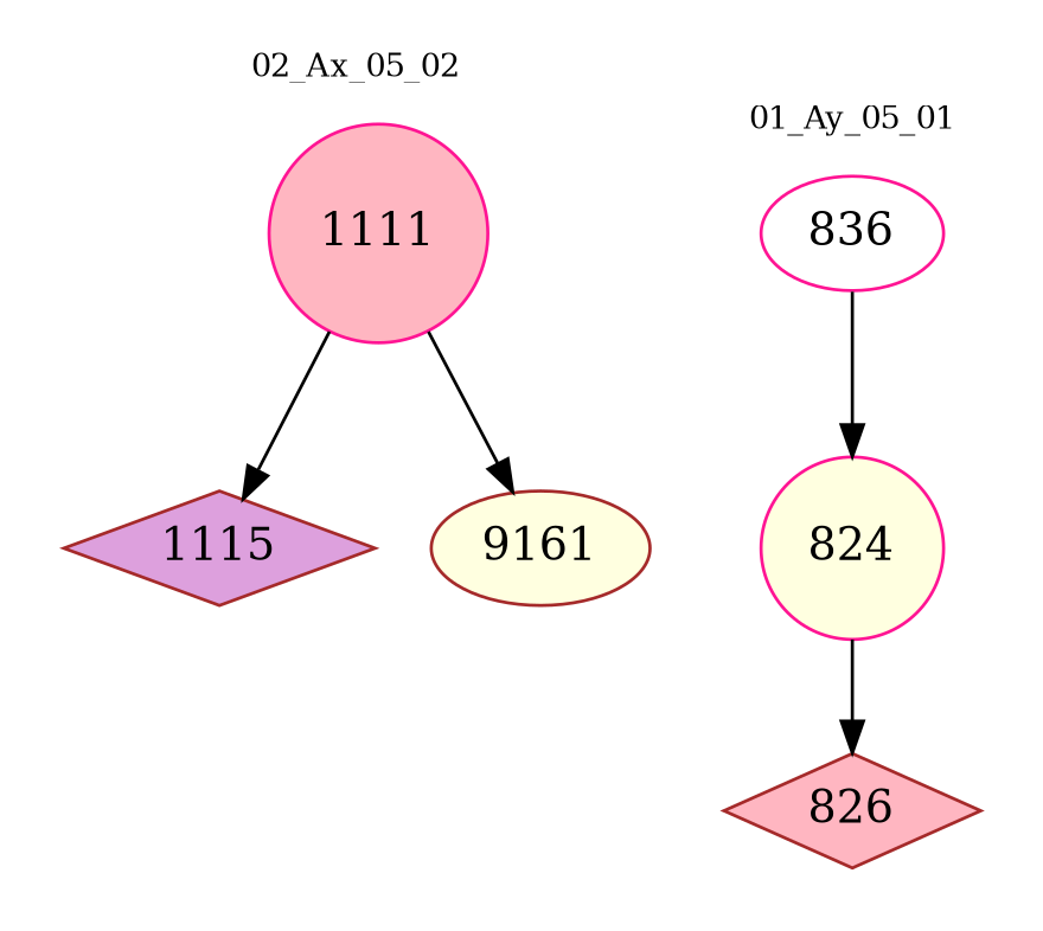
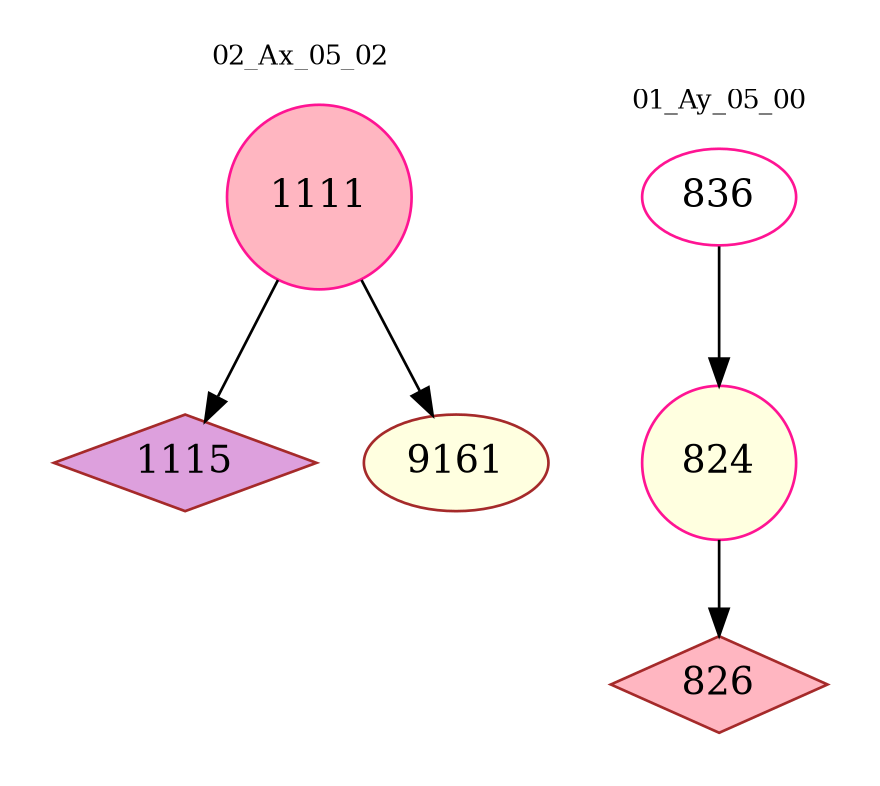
  digraph {
    node [color=brown fillcolor=lightpink shape=diamond style=filled]
    edge [color=black]
    n1 [fillcolor=plum label=1115]
    n2 [color=deeppink label=1111 shape=circle]
    n3 [fillcolor=lightyellow label=9161 shape=ellipse]
    n4 [color=deeppink fillcolor=white label=836 shape=ellipse]
    n5 [color=deeppink fillcolor=lightyellow label=824 shape=circle]
    n6 [label=826]
    subgraph cluster_1 {
      color=white
      fontsize=10
      label="02_Ax_05_02"
      n1
      n2
      n3
    }
    subgraph cluster_2 {
      color=white
      fontsize=10
-     label="01_Ay_05_01"
+     label="01_Ay_05_00"
      n4
      n5
      n6
    }
    n2 -> n1
    n2 -> n3
    n4 -> n5
    n5 -> n6
  }
